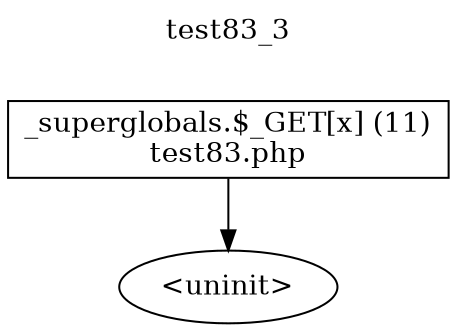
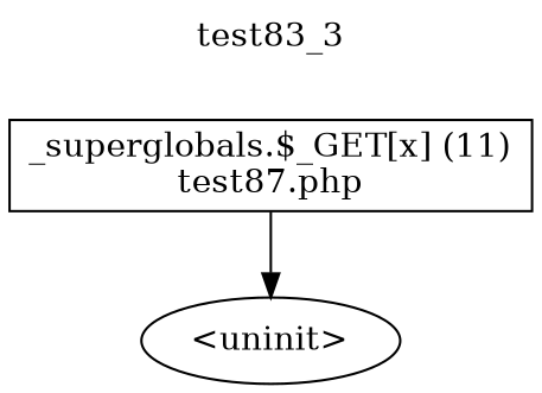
  digraph {
    label=test83_3
    labelloc=t
-   n1 [label="_superglobals.$_GET[x] (11)\ntest83.php" shape=box]
+   n1 [label="_superglobals.$_GET[x] (11)\ntest87.php" shape=box]
    n2 [label="<uninit>" shape=ellipse]
    n1 -> n2
  }
